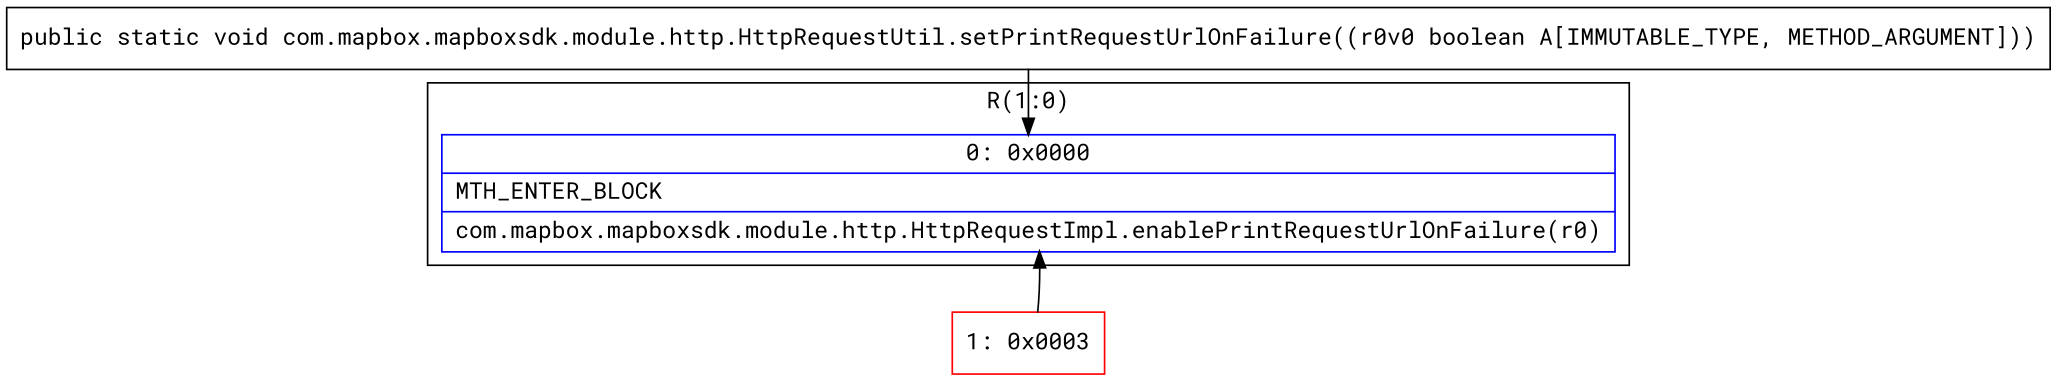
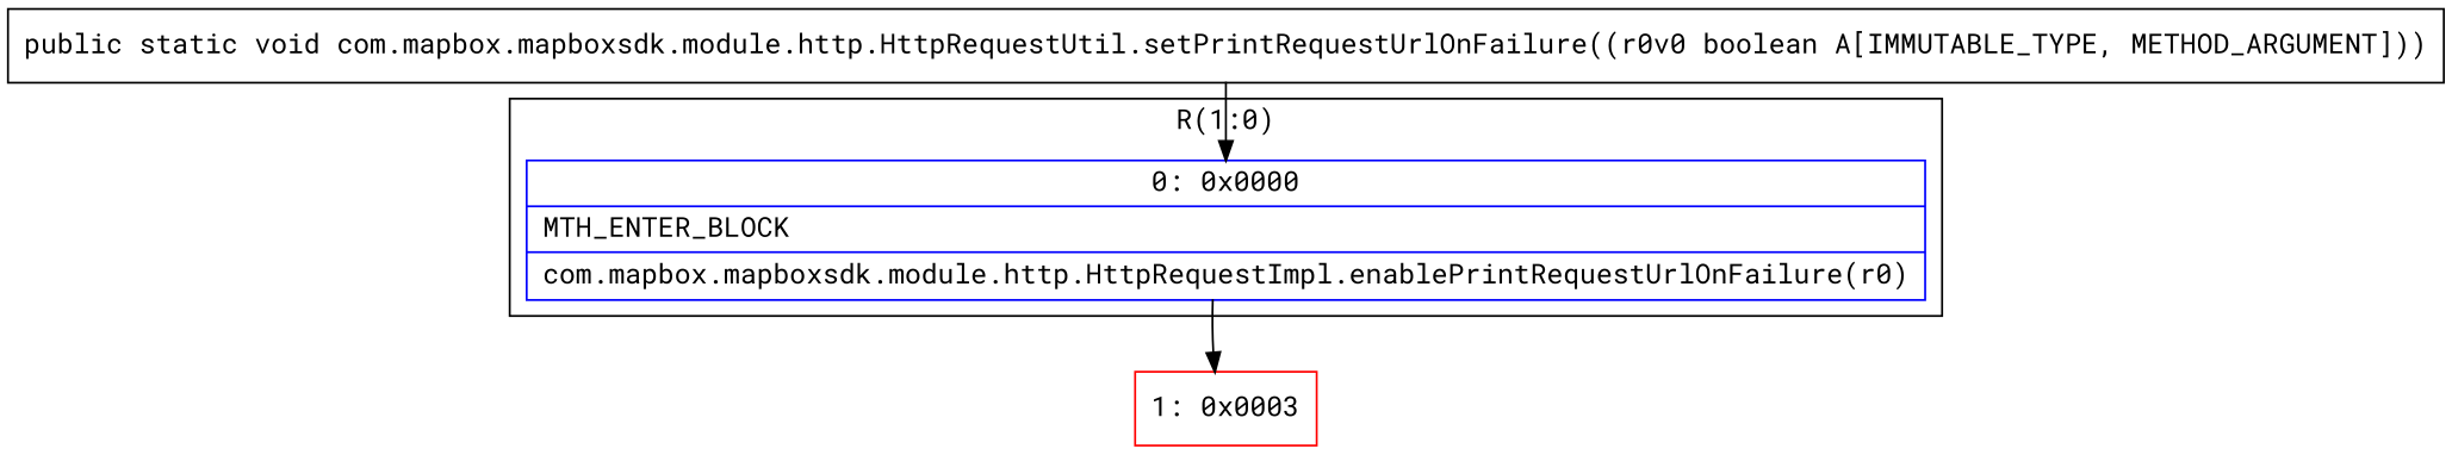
  digraph {
    fontname="Roboto Mono"
    node [shape=record fontname="Roboto Mono"]
    edge [fontname="Roboto Mono"]
    n1 [color=blue label="{0\:\ 0x0000|MTH_ENTER_BLOCK\l|com.mapbox.mapboxsdk.module.http.HttpRequestImpl.enablePrintRequestUrlOnFailure(r0)\l}"]
    n2 [color=red label="{1\:\ 0x0003}"]
    n3 [label="{public static void com.mapbox.mapboxsdk.module.http.HttpRequestUtil.setPrintRequestUrlOnFailure((r0v0 boolean A[IMMUTABLE_TYPE, METHOD_ARGUMENT])) }"]
    subgraph cluster_1 {
      label="R(1:0)"
      n1
    }
-   n2 -> n1
+   n1 -> n2
    n3 -> n1
  }
